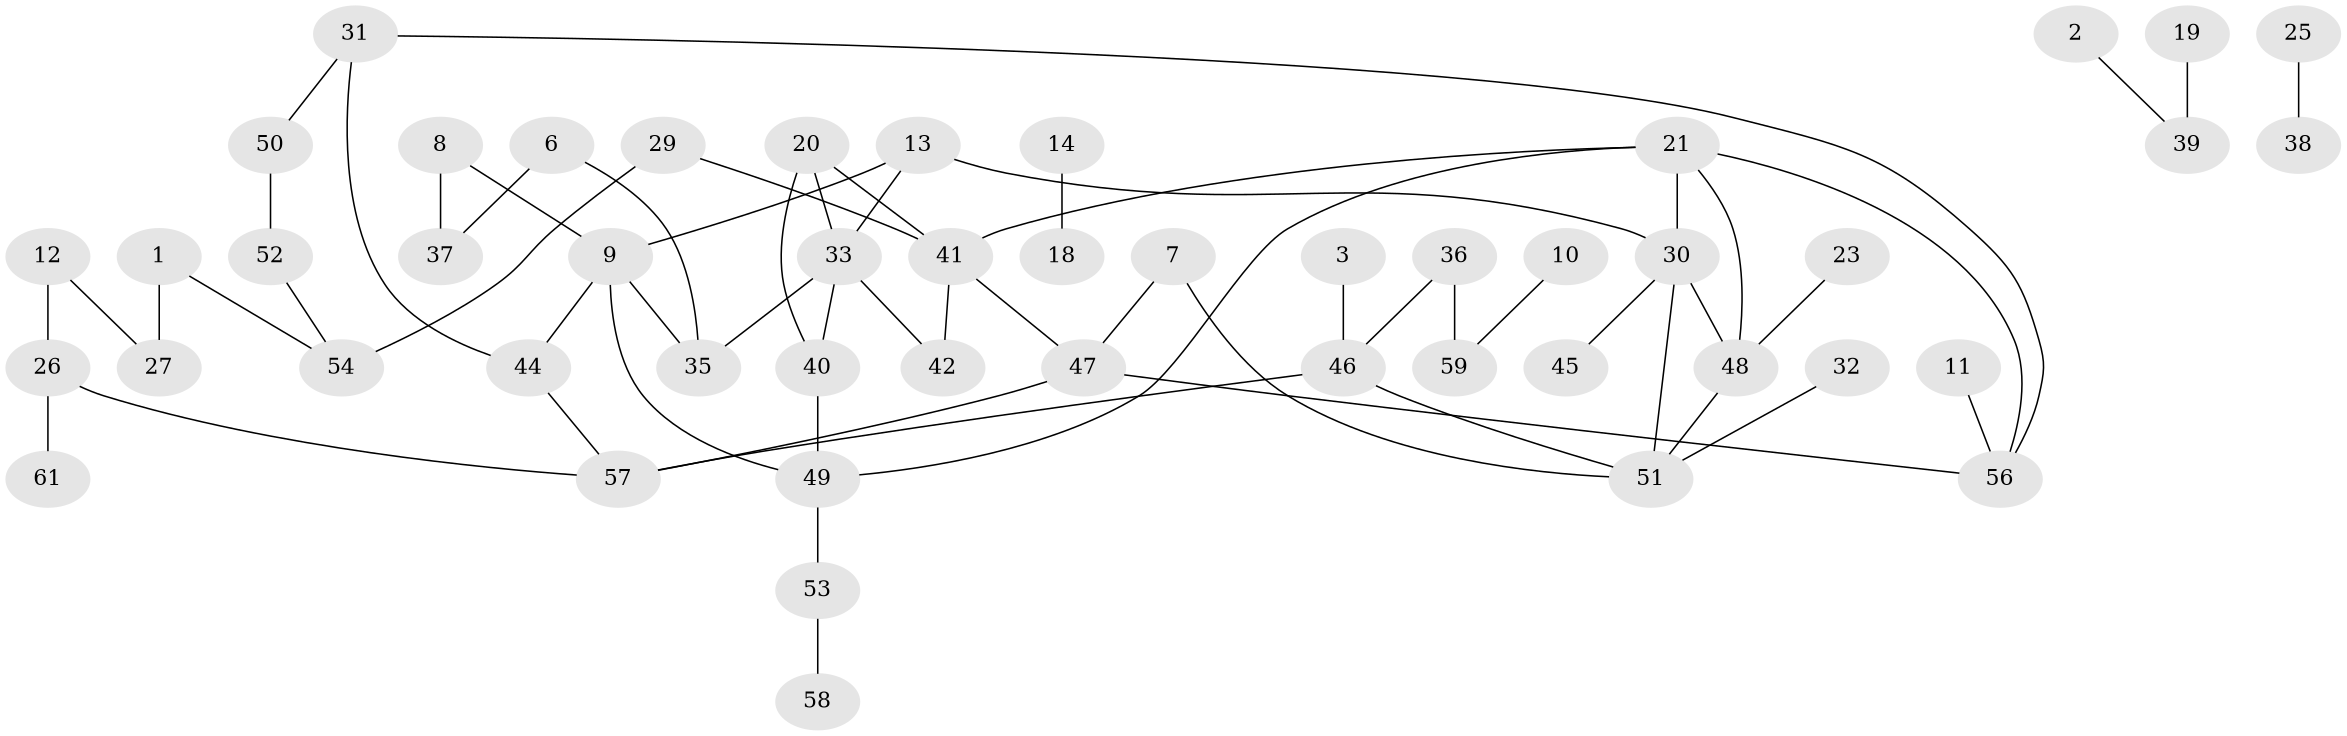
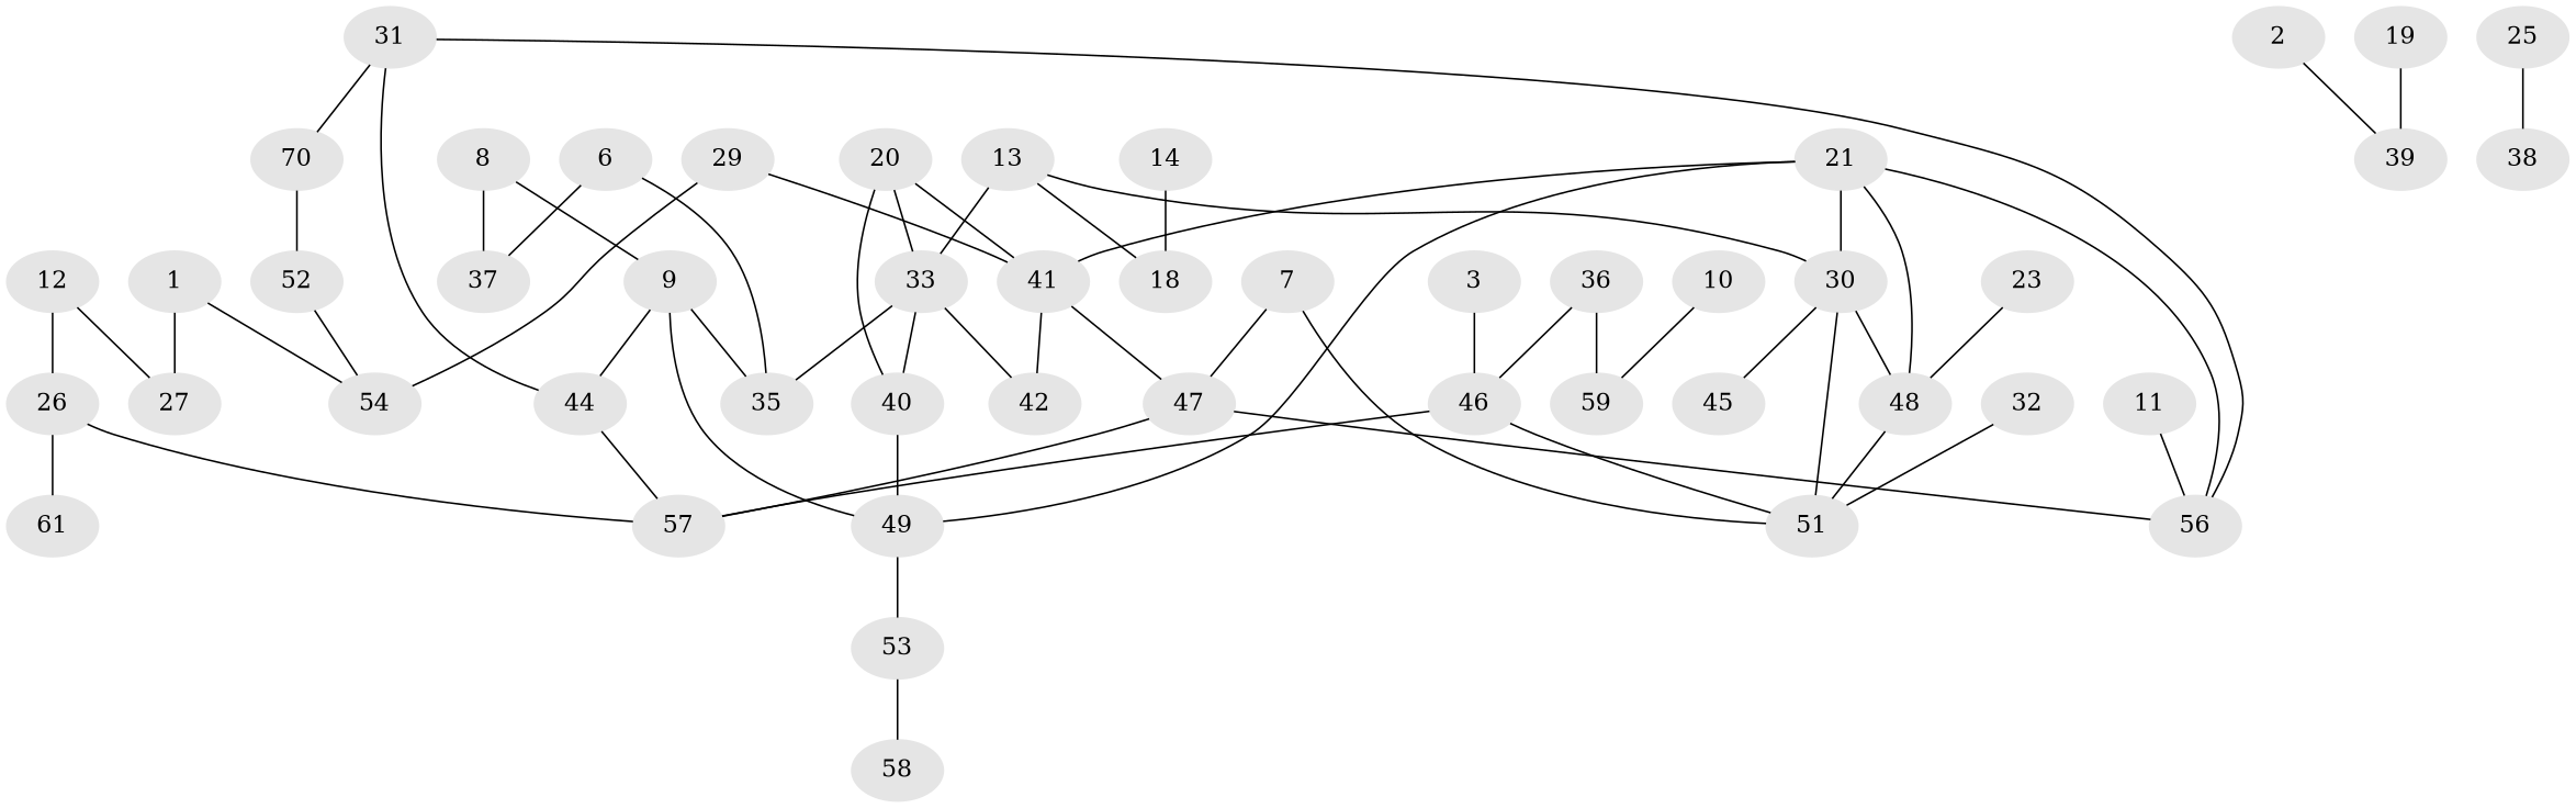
  graph {
    node [color=gray90 style=filled]
    edge [weight=1.0]
    1
    27
    54
    2
    39
    3
    46
    51
    57
    6
    35
    37
    7
    47
    25
    38
    56
    8
    9
    44
    49
    10
    59
    11
    12
    26
    61
    13
    18
    30
    33
    48
    45
    40
    42
    14
    19
    53
    20
    41
    21
    23
    29
    31
-   50
+   50 [label=70]
    52
    32
    36
    58
    1 -- 27
    1 -- 54
    2 -- 39
    3 -- 46
    46 -- 51
    46 -- 57
    6 -- 35
    6 -- 37
    7 -- 51
    7 -- 47
    47 -- 57
    47 -- 56
    25 -- 38
    8 -- 37
    8 -- 9
    9 -- 35
    9 -- 44
    9 -- 49
    44 -- 57
    49 -- 53
    10 -- 59
    11 -- 56
    12 -- 27
    12 -- 26
    26 -- 57
    26 -- 61
-   13 -- 9
+   13 -- 18
    13 -- 30
    13 -- 33 [weight=2.0]
    30 -- 51
    30 -- 48
    30 -- 45
    33 -- 35
    33 -- 40
    33 -- 42
    48 -- 51
    40 -- 49
    14 -- 18
    19 -- 39
    53 -- 58
    20 -- 33
    20 -- 40
    20 -- 41
    41 -- 47
    41 -- 42
    21 -- 56
    21 -- 49
    21 -- 30
    21 -- 48
    21 -- 41
    23 -- 48
    29 -- 54 [weight=2.0]
    29 -- 41
    31 -- 56
    31 -- 44
    31 -- 50
    50 -- 52
    52 -- 54
    32 -- 51
    36 -- 46
    36 -- 59
  }
